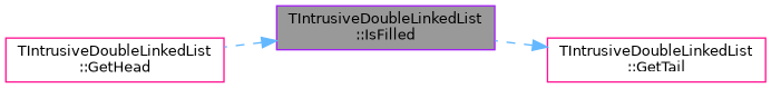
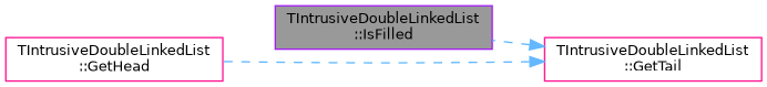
  digraph {
    fontname="DejaVu Sans"
    rankdir=RL
    node [color=deeppink fillcolor=white fontname="DejaVu Sans" fontsize=10 shape=box style=filled]
    edge [color=steelblue1 dir=back fontname="DejaVu Sans" fontsize=10 labelfontname=Helvetica labelfontsize=10 style=dashed]
    n1 [color=purple fillcolor=grey60 fontcolor=black height=0.2 label="TIntrusiveDoubleLinkedList\l::IsFilled" width=0.4]
    n2 [height=0.2 label="TIntrusiveDoubleLinkedList\l::GetHead" width=0.4]
    n3 [height=0.2 label="TIntrusiveDoubleLinkedList\l::GetTail" width=0.4]
-   n1 -> n2
+   n3 -> n2
    n3 -> n1
  }
